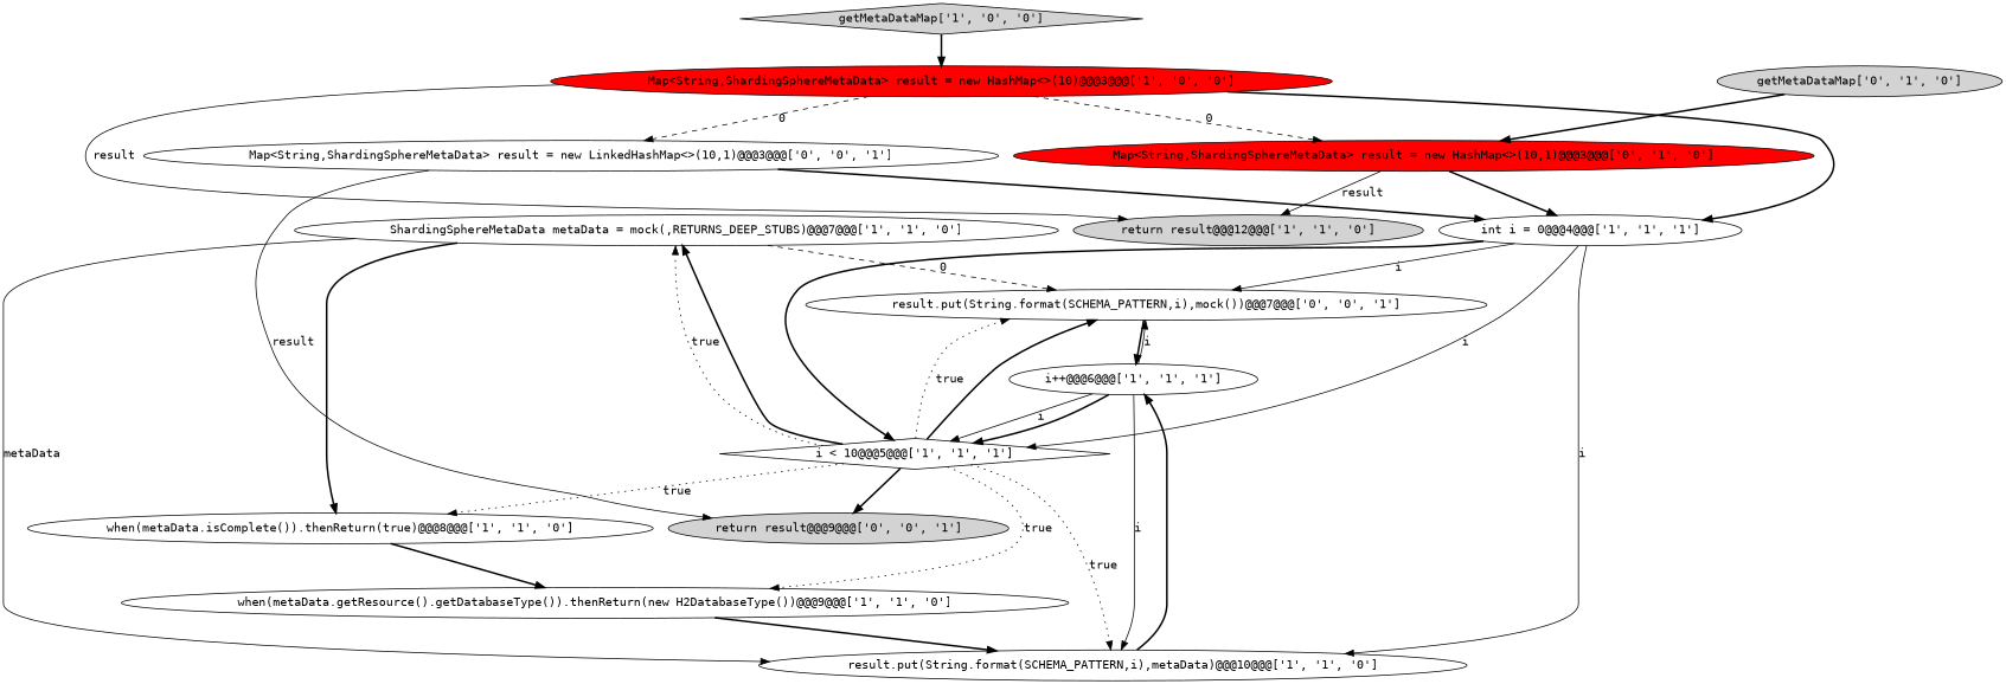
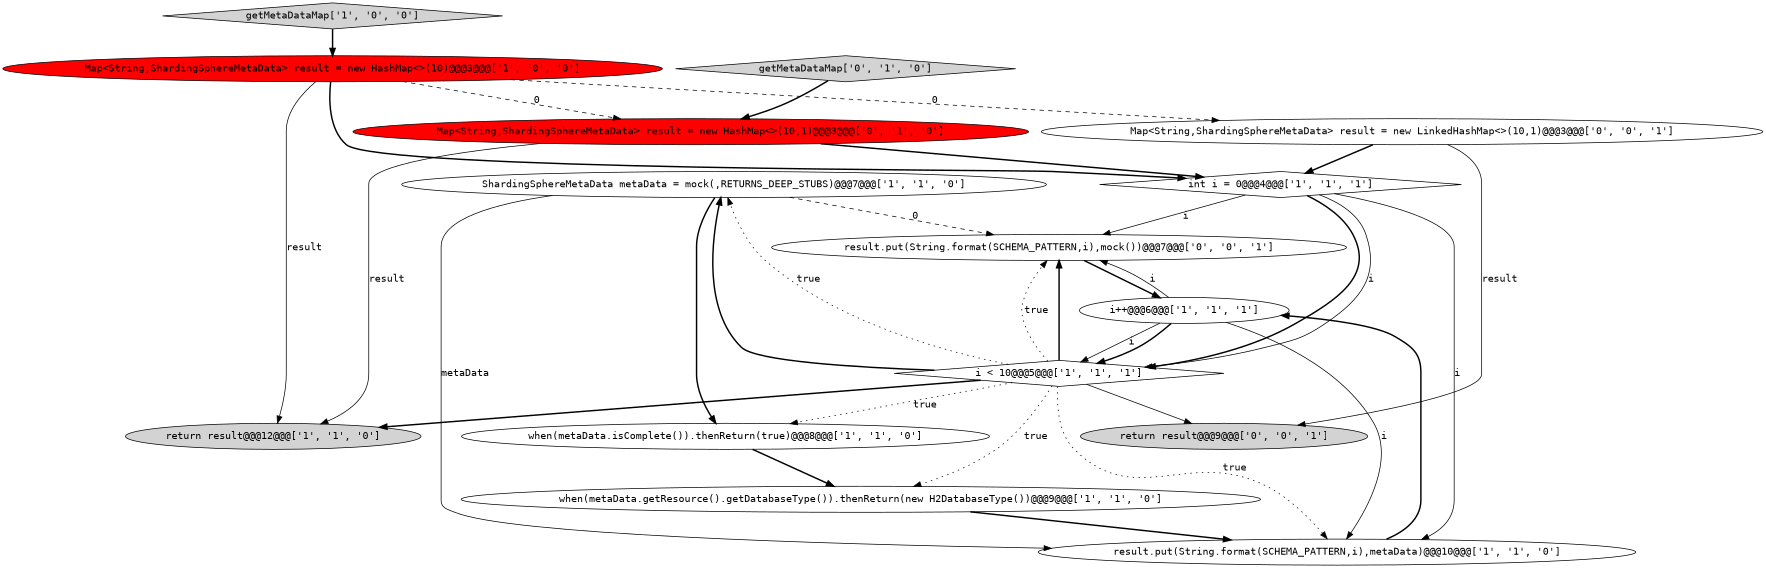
  digraph {
    fontname="DejaVu Sans Mono"
    node [fillcolor=white fontname="DejaVu Sans Mono" shape=ellipse style=filled]
    edge [fontname="DejaVu Sans Mono" style=bold]
    n1 [label="ShardingSphereMetaData metaData = mock(,RETURNS_DEEP_STUBS)@@@7@@@['1', '1', '0']"]
    n2 [label="result.put(String.format(SCHEMA_PATTERN,i),mock())@@@7@@@['0', '0', '1']"]
    n3 [label="when(metaData.isComplete()).thenReturn(true)@@@8@@@['1', '1', '0']"]
    n4 [label="result.put(String.format(SCHEMA_PATTERN,i),metaData)@@@10@@@['1', '1', '0']"]
    n5 [label="i++@@@6@@@['1', '1', '1']"]
    n6 [label="when(metaData.getResource().getDatabaseType()).thenReturn(new H2DatabaseType())@@@9@@@['1', '1', '0']"]
    n7 [label="i < 10@@@5@@@['1', '1', '1']" shape=diamond]
    n8 [fillcolor=red label="Map<String,ShardingSphereMetaData> result = new HashMap<>(10)@@@3@@@['1', '0', '0']"]
    n9 [fillcolor=red label="Map<String,ShardingSphereMetaData> result = new HashMap<>(10,1)@@@3@@@['0', '1', '0']"]
    n10 [fillcolor=lightgray label="return result@@@12@@@['1', '1', '0']"]
    n11 [label="Map<String,ShardingSphereMetaData> result = new LinkedHashMap<>(10,1)@@@3@@@['0', '0', '1']"]
-   n12 [label="int i = 0@@@4@@@['1', '1', '1']"]
+   n12 [label="int i = 0@@@4@@@['1', '1', '1']" shape=diamond]
    n13 [fillcolor=lightgray label="return result@@@9@@@['0', '0', '1']"]
-   n14 [fillcolor=lightgray label="getMetaDataMap['0', '1', '0']"]
+   n14 [fillcolor=lightgray label="getMetaDataMap['0', '1', '0']" shape=diamond]
    n15 [fillcolor=lightgray label="getMetaDataMap['1', '0', '0']" shape=diamond]
    n1 -> n2 [label=0 style=dashed]
    n1 -> n3
    n1 -> n4 [label=metaData style=solid]
    n2 -> n5
    n3 -> n6
    n4 -> n5
    n5 -> n2 [label=i style=solid]
    n5 -> n4 [label=i style=solid]
    n5 -> n7 [label=i style=solid]
    n5 -> n7
    n6 -> n4
    n7 -> n1
    n7 -> n1 [label=true style=dotted]
    n7 -> n2 [label=true style=dotted]
    n7 -> n2
    n7 -> n3 [label=true style=dotted]
    n7 -> n4 [label=true style=dotted]
    n7 -> n6 [label=true style=dotted]
-   n7 -> n13
+   n7 -> n10
+   n7 -> n13 [style=solid]
    n8 -> n9 [label=0 style=dashed]
    n8 -> n10 [label=result style=solid]
    n8 -> n11 [label=0 style=dashed]
    n8 -> n12
    n9 -> n10 [label=result style=solid]
    n9 -> n12
    n11 -> n12
    n11 -> n13 [label=result style=solid]
    n12 -> n2 [label=i style=solid]
    n12 -> n4 [label=i style=solid]
    n12 -> n7
    n12 -> n7 [label=i style=solid]
    n14 -> n9
    n15 -> n8
  }
